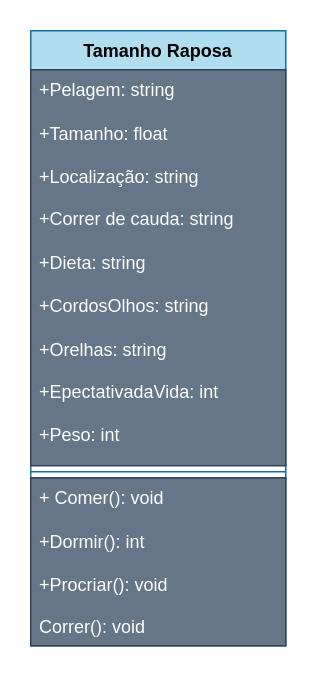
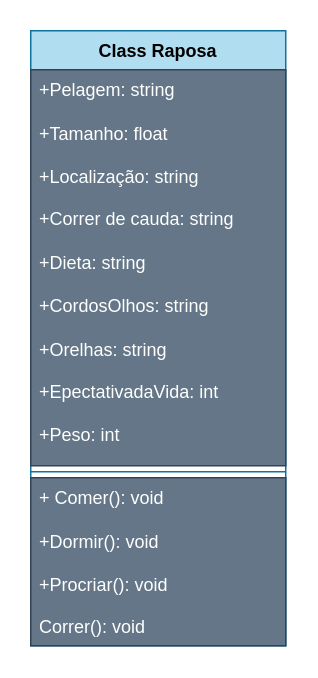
  <mxCell id="0" />
  <mxCell id="1" parent="0" />
- <mxCell id="2" value="Tamanho Raposa" style="swimlane;fontStyle=1;align=center;verticalAlign=top;childLayout=stackLayout;horizontal=1;startSize=26;horizontalStack=0;resizeParent=1;resizeParentMax=0;resizeLast=0;collapsible=1;marginBottom=0;whiteSpace=wrap;html=1;fillColor=#b1ddf0;strokeColor=#10739e;" vertex="1" parent="1"><mxGeometry x="20" y="20" width="170" height="410" as="geometry" /></mxCell>
+ <mxCell id="2" value="Class Raposa" style="swimlane;fontStyle=1;align=center;verticalAlign=top;childLayout=stackLayout;horizontal=1;startSize=26;horizontalStack=0;resizeParent=1;resizeParentMax=0;resizeLast=0;collapsible=1;marginBottom=0;whiteSpace=wrap;html=1;fillColor=#b1ddf0;strokeColor=#10739e;" vertex="1" parent="1"><mxGeometry x="20" y="20" width="170" height="410" as="geometry" /></mxCell>
  <mxCell id="3" value="+Pelagem: string&lt;br&gt;&lt;br&gt;+Tamanho: float&lt;br&gt;&lt;br&gt;+Localização: string&lt;br&gt;&lt;br&gt;+Correr de cauda: string&lt;br&gt;&lt;br&gt;+Dieta: string&lt;br&gt;&lt;br&gt;+CordosOlhos: string&lt;br&gt;&lt;br&gt;+Orelhas: string&lt;br&gt;&lt;br&gt;+EpectativadaVida: int&lt;br&gt;&lt;br&gt;+Peso: int" style="text;strokeColor=#314354;fillColor=#647687;align=left;verticalAlign=top;spacingLeft=4;spacingRight=4;overflow=hidden;rotatable=0;points=[[0,0.5],[1,0.5]];portConstraint=eastwest;whiteSpace=wrap;html=1;fontColor=#ffffff;" vertex="1" parent="2"><mxGeometry y="26" width="170" height="264" as="geometry" /></mxCell>
  <mxCell id="4" value="" style="line;strokeWidth=1;fillColor=none;align=left;verticalAlign=middle;spacingTop=-1;spacingLeft=3;spacingRight=3;rotatable=0;labelPosition=right;points=[];portConstraint=eastwest;strokeColor=inherit;" vertex="1" parent="2"><mxGeometry y="290" width="170" height="8" as="geometry" /></mxCell>
- <mxCell id="5" value="+ Comer(): void&lt;br&gt;&lt;br&gt;+Dormir(): int&lt;br&gt;&lt;br&gt;+Procriar(): void&lt;br&gt;&lt;br&gt;Correr(): void&lt;br&gt;&lt;br&gt;+FazerSom(): void" style="text;strokeColor=#314354;fillColor=#647687;align=left;verticalAlign=top;spacingLeft=4;spacingRight=4;overflow=hidden;rotatable=0;points=[[0,0.5],[1,0.5]];portConstraint=eastwest;whiteSpace=wrap;html=1;fontColor=#ffffff;" vertex="1" parent="2"><mxGeometry y="298" width="170" height="112" as="geometry" /></mxCell>
+ <mxCell id="5" value="+ Comer(): void&lt;br&gt;&lt;br&gt;+Dormir(): void&lt;br&gt;&lt;br&gt;+Procriar(): void&lt;br&gt;&lt;br&gt;Correr(): void&lt;br&gt;&lt;br&gt;+FazerSom(): void" style="text;strokeColor=#314354;fillColor=#647687;align=left;verticalAlign=top;spacingLeft=4;spacingRight=4;overflow=hidden;rotatable=0;points=[[0,0.5],[1,0.5]];portConstraint=eastwest;whiteSpace=wrap;html=1;fontColor=#ffffff;" vertex="1" parent="2"><mxGeometry y="298" width="170" height="112" as="geometry" /></mxCell>
